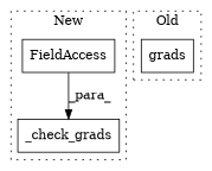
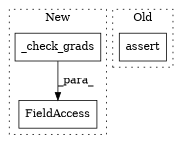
  digraph {
    node [shape=box]
    n1 [a=32 l="13,1" label=_check_grads s="7296,7376"]
    n2 [a=22 l=33 label=FieldAccess s=7326]
-   n3 [a=6 l=7 label=grads s=7779]
+   n3 [a=6 l=7 label=assert s=7779]
    subgraph cluster_1 {
      label=New
      style=dotted
      n1
      n2
    }
    subgraph cluster_2 {
      label=Old
      style=dotted
      n3
    }
-   n2 -> n1 [label=_para_]
+   n1 -> n2 [label=_para_]
  }
